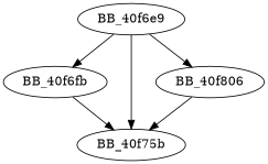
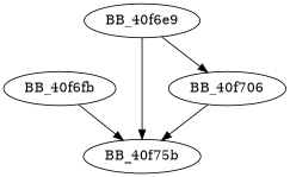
  digraph {
    BB_40f6e9
    BB_40f6fb
    n3 [label=BB_40f75b]
-   BB_40f706 [label=BB_40f806]
-   BB_40f6e9 -> BB_40f6fb
+   BB_40f706
    BB_40f6e9 -> n3
    BB_40f6e9 -> BB_40f706
    BB_40f6fb -> n3
    BB_40f706 -> n3
  }
